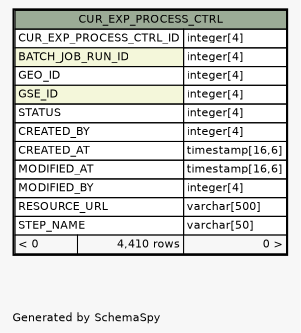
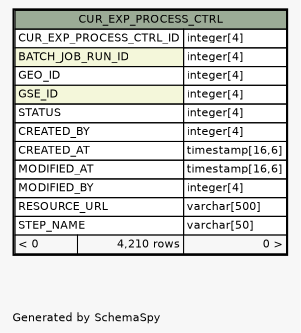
  digraph {
    bgcolor="#f7f7f7"
    fontname=Helvetica
    fontsize=11
    label="\nGenerated by SchemaSpy"
    labeljust=l
    nodesep=0.18
    rankdir=RL
    ranksep=0.46
-   n1 [fontname=Helvetica fontsize=11 label=<     <TABLE BORDER="2" CELLBORDER="1" CELLSPACING="0" BGCOLOR="#ffffff">       <TR><TD COLSPAN="3" BGCOLOR="#9bab96" ALIGN="CENTER">CUR_EXP_PROCESS_CTRL</TD></TR>       <TR><TD PORT="CUR_EXP_PROCESS_CTRL_ID" COLSPAN="2" ALIGN="LEFT">CUR_EXP_PROCESS_CTRL_ID</TD><TD PORT="CUR_EXP_PROCESS_CTRL_ID.type" ALIGN="LEFT">integer[4]</TD></TR>       <TR><TD PORT="BATCH_JOB_RUN_ID" COLSPAN="2" BGCOLOR="#f4f7da" ALIGN="LEFT">BATCH_JOB_RUN_ID</TD><TD PORT="BATCH_JOB_RUN_ID.type" ALIGN="LEFT">integer[4]</TD></TR>       <TR><TD PORT="GEO_ID" COLSPAN="2" ALIGN="LEFT">GEO_ID</TD><TD PORT="GEO_ID.type" ALIGN="LEFT">integer[4]</TD></TR>       <TR><TD PORT="GSE_ID" COLSPAN="2" BGCOLOR="#f4f7da" ALIGN="LEFT">GSE_ID</TD><TD PORT="GSE_ID.type" ALIGN="LEFT">integer[4]</TD></TR>       <TR><TD PORT="STATUS" COLSPAN="2" ALIGN="LEFT">STATUS</TD><TD PORT="STATUS.type" ALIGN="LEFT">integer[4]</TD></TR>       <TR><TD PORT="CREATED_BY" COLSPAN="2" ALIGN="LEFT">CREATED_BY</TD><TD PORT="CREATED_BY.type" ALIGN="LEFT">integer[4]</TD></TR>       <TR><TD PORT="CREATED_AT" COLSPAN="2" ALIGN="LEFT">CREATED_AT</TD><TD PORT="CREATED_AT.type" ALIGN="LEFT">timestamp[16,6]</TD></TR>       <TR><TD PORT="MODIFIED_AT" COLSPAN="2" ALIGN="LEFT">MODIFIED_AT</TD><TD PORT="MODIFIED_AT.type" ALIGN="LEFT">timestamp[16,6]</TD></TR>       <TR><TD PORT="MODIFIED_BY" COLSPAN="2" ALIGN="LEFT">MODIFIED_BY</TD><TD PORT="MODIFIED_BY.type" ALIGN="LEFT">integer[4]</TD></TR>       <TR><TD PORT="RESOURCE_URL" COLSPAN="2" ALIGN="LEFT">RESOURCE_URL</TD><TD PORT="RESOURCE_URL.type" ALIGN="LEFT">varchar[500]</TD></TR>       <TR><TD PORT="STEP_NAME" COLSPAN="2" ALIGN="LEFT">STEP_NAME</TD><TD PORT="STEP_NAME.type" ALIGN="LEFT">varchar[50]</TD></TR>       <TR><TD ALIGN="LEFT" BGCOLOR="#f7f7f7">&lt; 0</TD><TD ALIGN="RIGHT" BGCOLOR="#f7f7f7">4,410 rows</TD><TD ALIGN="RIGHT" BGCOLOR="#f7f7f7">0 &gt;</TD></TR>     </TABLE>> shape=plaintext]
+   n1 [fontname=Helvetica fontsize=11 label=<     <TABLE BORDER="2" CELLBORDER="1" CELLSPACING="0" BGCOLOR="#ffffff">       <TR><TD COLSPAN="3" BGCOLOR="#9bab96" ALIGN="CENTER">CUR_EXP_PROCESS_CTRL</TD></TR>       <TR><TD PORT="CUR_EXP_PROCESS_CTRL_ID" COLSPAN="2" ALIGN="LEFT">CUR_EXP_PROCESS_CTRL_ID</TD><TD PORT="CUR_EXP_PROCESS_CTRL_ID.type" ALIGN="LEFT">integer[4]</TD></TR>       <TR><TD PORT="BATCH_JOB_RUN_ID" COLSPAN="2" BGCOLOR="#f4f7da" ALIGN="LEFT">BATCH_JOB_RUN_ID</TD><TD PORT="BATCH_JOB_RUN_ID.type" ALIGN="LEFT">integer[4]</TD></TR>       <TR><TD PORT="GEO_ID" COLSPAN="2" ALIGN="LEFT">GEO_ID</TD><TD PORT="GEO_ID.type" ALIGN="LEFT">integer[4]</TD></TR>       <TR><TD PORT="GSE_ID" COLSPAN="2" BGCOLOR="#f4f7da" ALIGN="LEFT">GSE_ID</TD><TD PORT="GSE_ID.type" ALIGN="LEFT">integer[4]</TD></TR>       <TR><TD PORT="STATUS" COLSPAN="2" ALIGN="LEFT">STATUS</TD><TD PORT="STATUS.type" ALIGN="LEFT">integer[4]</TD></TR>       <TR><TD PORT="CREATED_BY" COLSPAN="2" ALIGN="LEFT">CREATED_BY</TD><TD PORT="CREATED_BY.type" ALIGN="LEFT">integer[4]</TD></TR>       <TR><TD PORT="CREATED_AT" COLSPAN="2" ALIGN="LEFT">CREATED_AT</TD><TD PORT="CREATED_AT.type" ALIGN="LEFT">timestamp[16,6]</TD></TR>       <TR><TD PORT="MODIFIED_AT" COLSPAN="2" ALIGN="LEFT">MODIFIED_AT</TD><TD PORT="MODIFIED_AT.type" ALIGN="LEFT">timestamp[16,6]</TD></TR>       <TR><TD PORT="MODIFIED_BY" COLSPAN="2" ALIGN="LEFT">MODIFIED_BY</TD><TD PORT="MODIFIED_BY.type" ALIGN="LEFT">integer[4]</TD></TR>       <TR><TD PORT="RESOURCE_URL" COLSPAN="2" ALIGN="LEFT">RESOURCE_URL</TD><TD PORT="RESOURCE_URL.type" ALIGN="LEFT">varchar[500]</TD></TR>       <TR><TD PORT="STEP_NAME" COLSPAN="2" ALIGN="LEFT">STEP_NAME</TD><TD PORT="STEP_NAME.type" ALIGN="LEFT">varchar[50]</TD></TR>       <TR><TD ALIGN="LEFT" BGCOLOR="#f7f7f7">&lt; 0</TD><TD ALIGN="RIGHT" BGCOLOR="#f7f7f7">4,210 rows</TD><TD ALIGN="RIGHT" BGCOLOR="#f7f7f7">0 &gt;</TD></TR>     </TABLE>> shape=plaintext]
  }
